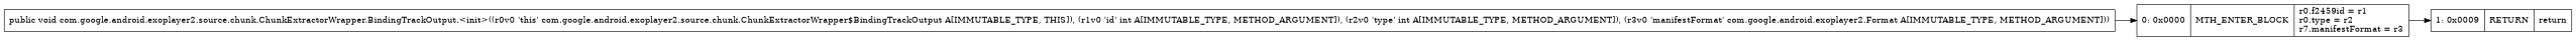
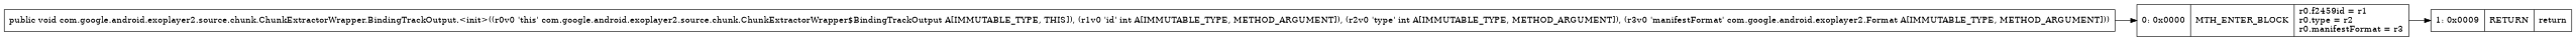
  digraph {
    rankdir=LR
    node [shape=record]
-   n1 [label="{0\:\ 0x0000|MTH_ENTER_BLOCK\l|r0.f2459id = r1\lr0.type = r2\lr7.manifestFormat = r3\l}"]
+   n1 [label="{0\:\ 0x0000|MTH_ENTER_BLOCK\l|r0.f2459id = r1\lr0.type = r2\lr0.manifestFormat = r3\l}"]
    n2 [label="{1\:\ 0x0009|RETURN\l|return\l}"]
    n3 [label="{public void com.google.android.exoplayer2.source.chunk.ChunkExtractorWrapper.BindingTrackOutput.\<init\>((r0v0 'this' com.google.android.exoplayer2.source.chunk.ChunkExtractorWrapper$BindingTrackOutput A[IMMUTABLE_TYPE, THIS]), (r1v0 'id' int A[IMMUTABLE_TYPE, METHOD_ARGUMENT]), (r2v0 'type' int A[IMMUTABLE_TYPE, METHOD_ARGUMENT]), (r3v0 'manifestFormat' com.google.android.exoplayer2.Format A[IMMUTABLE_TYPE, METHOD_ARGUMENT])) }"]
    n1 -> n2
    n3 -> n1
  }
